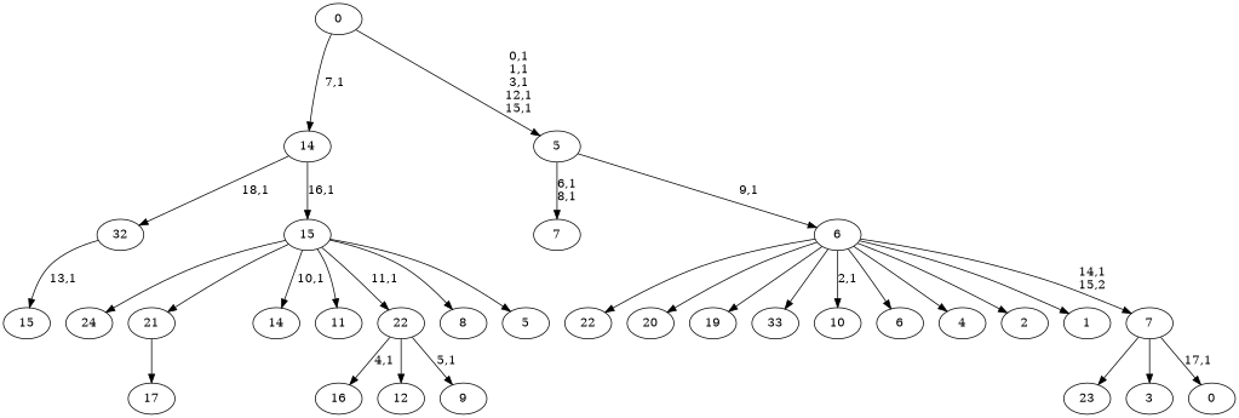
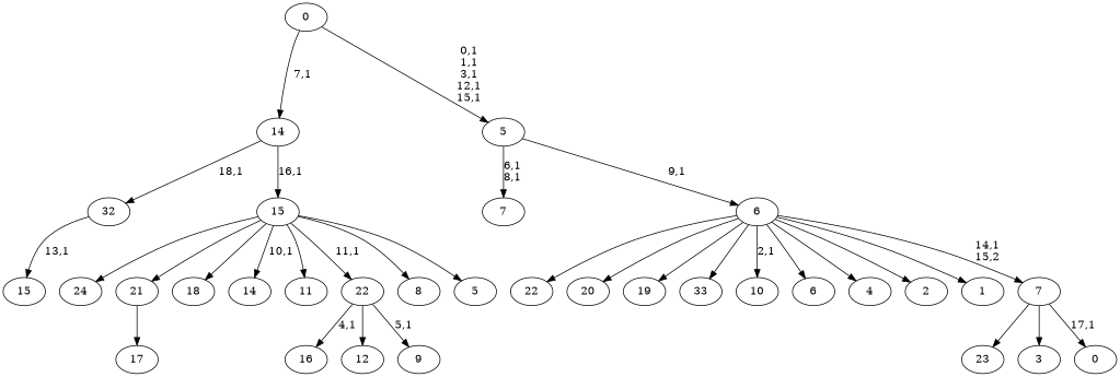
  digraph {
    n1 [label=24]
    n2 [label=23]
    n3 [label=22]
    n4 [label=21]
    n5 [label=17]
    n6 [label=20]
    n7 [label=19]
+   n8 [label=18]
    n9 [label=16]
    n10 [label=15]
    32
    n12 [label=14]
    n13 [label=33]
    n14 [label=12]
    n15 [label=11]
    n16 [label=10]
    n17 [label=9]
    22
    n19 [label=8]
    n20 [label=7]
    n21 [label=6]
    n22 [label=5]
    15
    14
    n25 [label=4]
    n26 [label=3]
    n27 [label=2]
    n28 [label=1]
    n29 [label=0]
    7
    6
    5
    0
    n4 -> n5
    32 -> n10 [label="13,1"]
    22 -> n9 [label="4,1"]
    22 -> n14
    22 -> n17 [label="5,1"]
    15 -> n1
    15 -> n4
+   15 -> n8
    15 -> n12 [label="10,1"]
    15 -> n15
    15 -> 22 [label="11,1"]
    15 -> n19
    15 -> n22
    14 -> 32 [label="18,1"]
    14 -> 15 [label="16,1"]
    7 -> n2
    7 -> n26
    7 -> n29 [label="17,1"]
    6 -> n3
    6 -> n6
    6 -> n7
    6 -> n13
    6 -> n16 [label="2,1"]
    6 -> n21
    6 -> n25
    6 -> n27
    6 -> n28
    6 -> 7 [label="14,1\n15,2"]
    5 -> n20 [label="6,1\n8,1"]
    5 -> 6 [label="9,1"]
    0 -> 14 [label="7,1"]
    0 -> 5 [label="0,1\n1,1\n3,1\n12,1\n15,1"]
  }
